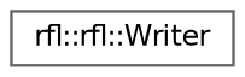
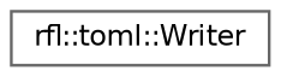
  digraph {
    rankdir=TB
-   n1 [color=grey40 fillcolor=white fontname=Helvetica fontsize=10 height=0.2 label="rfl::rfl::Writer" shape=box style=filled width=0.4]
+   n1 [color=grey40 fillcolor=white fontname=Helvetica fontsize=10 height=0.2 label="rfl::toml::Writer" shape=box style=filled width=0.4]
  }
